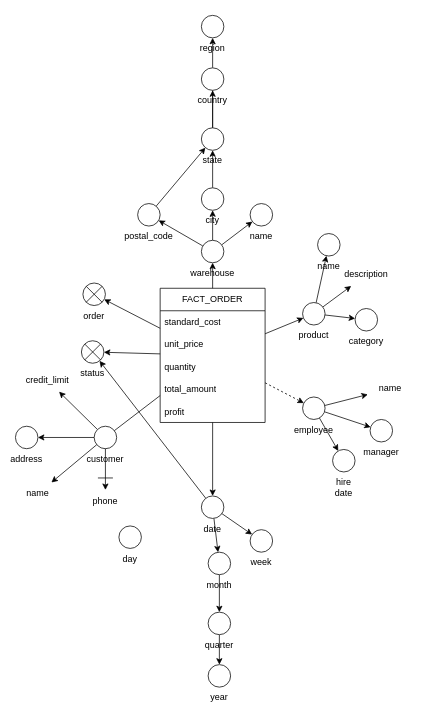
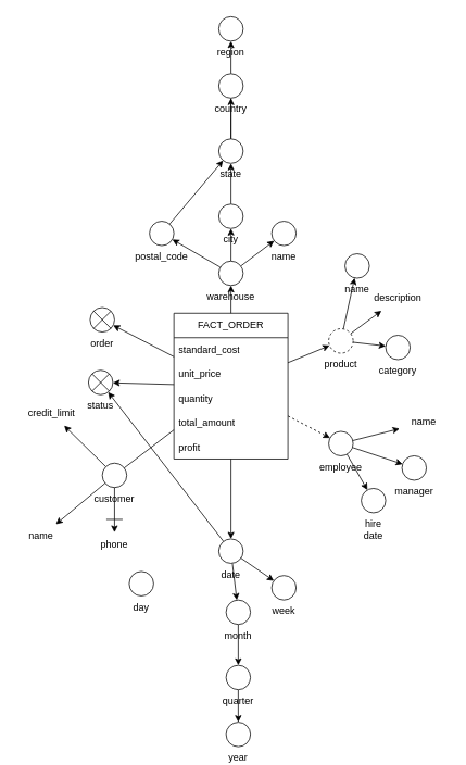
  <mxCell id="0" />
  <mxCell id="1" parent="0" />
  <mxCell id="2" style="rounded=0;orthogonalLoop=1;jettySize=auto;html=1;" parent="1" source="5" target="14" edge="1"><mxGeometry relative="1" as="geometry" /></mxCell>
  <mxCell id="3" style="edgeStyle=none;html=1;fontColor=#FFFF33;dashed=1;" parent="1" source="5" target="55" edge="1"><mxGeometry relative="1" as="geometry" /></mxCell>
  <mxCell id="4" style="rounded=0;orthogonalLoop=1;jettySize=auto;html=1;" parent="1" source="5" target="65" edge="1"><mxGeometry relative="1" as="geometry"><mxPoint x="152.957" y="397.558" as="targetPoint" /></mxGeometry></mxCell>
  <mxCell id="5" value="FACT_ORDER" style="swimlane;fontStyle=0;childLayout=stackLayout;horizontal=1;startSize=30;horizontalStack=0;resizeParent=1;resizeParentMax=0;resizeLast=0;collapsible=1;marginBottom=0;whiteSpace=wrap;html=1;" parent="1" vertex="1"><mxGeometry x="213" y="384" width="140" height="179" as="geometry" /></mxCell>
  <mxCell id="6" value="standard_cost" style="text;strokeColor=none;fillColor=none;align=left;verticalAlign=middle;spacingLeft=4;spacingRight=4;overflow=hidden;points=[[0,0.5],[1,0.5]];portConstraint=eastwest;rotatable=0;whiteSpace=wrap;html=1;" parent="5" vertex="1"><mxGeometry y="30" width="140" height="30" as="geometry" /></mxCell>
  <mxCell id="7" value="unit_price" style="text;strokeColor=none;fillColor=none;align=left;verticalAlign=middle;spacingLeft=4;spacingRight=4;overflow=hidden;points=[[0,0.5],[1,0.5]];portConstraint=eastwest;rotatable=0;whiteSpace=wrap;html=1;" parent="5" vertex="1"><mxGeometry y="60" width="140" height="30" as="geometry" /></mxCell>
  <mxCell id="8" value="quantity" style="text;strokeColor=none;fillColor=none;align=left;verticalAlign=middle;spacingLeft=4;spacingRight=4;overflow=hidden;points=[[0,0.5],[1,0.5]];portConstraint=eastwest;rotatable=0;whiteSpace=wrap;html=1;" parent="5" vertex="1"><mxGeometry y="90" width="140" height="30" as="geometry" /></mxCell>
  <mxCell id="9" value="total_amount" style="text;strokeColor=none;fillColor=none;align=left;verticalAlign=middle;spacingLeft=4;spacingRight=4;overflow=hidden;points=[[0,0.5],[1,0.5]];portConstraint=eastwest;rotatable=0;whiteSpace=wrap;html=1;" parent="5" vertex="1"><mxGeometry y="120" width="140" height="30" as="geometry" /></mxCell>
  <mxCell id="10" value="profit" style="text;strokeColor=none;fillColor=none;align=left;verticalAlign=middle;spacingLeft=4;spacingRight=4;overflow=hidden;points=[[0,0.5],[1,0.5]];portConstraint=eastwest;rotatable=0;whiteSpace=wrap;html=1;" parent="5" vertex="1"><mxGeometry y="150" width="140" height="29" as="geometry" /></mxCell>
  <mxCell id="11" value="" style="rounded=0;orthogonalLoop=1;jettySize=auto;html=1;" parent="1" source="14" target="15" edge="1"><mxGeometry relative="1" as="geometry" /></mxCell>
  <mxCell id="12" style="edgeStyle=none;rounded=0;orthogonalLoop=1;jettySize=auto;html=1;" parent="1" source="14" target="34" edge="1"><mxGeometry relative="1" as="geometry"><mxPoint x="489.914" y="305.634" as="targetPoint" /></mxGeometry></mxCell>
  <mxCell id="13" style="edgeStyle=none;html=1;" parent="1" source="14" target="59" edge="1"><mxGeometry relative="1" as="geometry"><mxPoint x="393" y="351" as="targetPoint" /></mxGeometry></mxCell>
- <mxCell id="14" value="product" style="ellipse;whiteSpace=wrap;html=1;aspect=fixed;labelPosition=center;verticalLabelPosition=bottom;align=center;verticalAlign=top;" parent="1" vertex="1"><mxGeometry x="403" y="403" width="30" height="30" as="geometry" /></mxCell>
+ <mxCell id="14" value="product" style="ellipse;whiteSpace=wrap;html=1;aspect=fixed;labelPosition=center;verticalLabelPosition=bottom;align=center;verticalAlign=top;dashed=1;" parent="1" vertex="1"><mxGeometry x="403" y="403" width="30" height="30" as="geometry" /></mxCell>
  <mxCell id="15" value="category" style="ellipse;whiteSpace=wrap;html=1;aspect=fixed;labelPosition=center;verticalLabelPosition=bottom;align=center;verticalAlign=top;" parent="1" vertex="1"><mxGeometry x="473" y="411" width="30" height="30" as="geometry" /></mxCell>
- <mxCell id="16" style="edgeStyle=none;rounded=0;orthogonalLoop=1;jettySize=auto;html=1;labelBackgroundColor=none;" parent="1" source="18" target="20" edge="1"><mxGeometry relative="1" as="geometry" /></mxCell>
  <mxCell id="17" value="" style="rounded=0;orthogonalLoop=1;jettySize=auto;html=1;endArrow=classic;endFill=1;startArrow=none;startFill=0;labelBackgroundColor=none;" parent="1" source="18" target="35" edge="1"><mxGeometry relative="1" as="geometry"><mxPoint x="140" y="488" as="targetPoint" /></mxGeometry></mxCell>
  <mxCell id="18" value="customer" style="ellipse;whiteSpace=wrap;html=1;aspect=fixed;labelPosition=center;verticalLabelPosition=bottom;align=center;verticalAlign=top;labelBackgroundColor=none;" parent="1" vertex="1"><mxGeometry x="125" y="568" width="30" height="30" as="geometry" /></mxCell>
  <mxCell id="19" style="rounded=0;orthogonalLoop=1;jettySize=auto;html=1;endArrow=none;" parent="1" source="5" target="18" edge="1"><mxGeometry relative="1" as="geometry"><mxPoint x="363" y="478" as="sourcePoint" /><mxPoint x="413" y="478" as="targetPoint" /></mxGeometry></mxCell>
- <mxCell id="20" value="address" style="ellipse;whiteSpace=wrap;html=1;aspect=fixed;labelPosition=center;verticalLabelPosition=bottom;align=center;verticalAlign=top;labelBackgroundColor=none;" parent="1" vertex="1"><mxGeometry x="20" y="568" width="30" height="30" as="geometry" /></mxCell>
  <mxCell id="21" value="" style="edgeStyle=none;rounded=0;orthogonalLoop=1;jettySize=auto;html=1;" parent="1" source="24" target="27" edge="1"><mxGeometry relative="1" as="geometry" /></mxCell>
  <mxCell id="22" value="" style="edgeStyle=none;html=1;fontColor=#FFFFFF;" parent="1" source="24" target="60" edge="1"><mxGeometry relative="1" as="geometry" /></mxCell>
  <mxCell id="23" value="" style="rounded=0;orthogonalLoop=1;jettySize=auto;html=1;fontColor=#000000;" parent="1" source="24" target="62" edge="1"><mxGeometry relative="1" as="geometry" /></mxCell>
  <mxCell id="24" value="warehouse" style="ellipse;whiteSpace=wrap;html=1;aspect=fixed;labelPosition=center;verticalLabelPosition=bottom;align=center;verticalAlign=top;" parent="1" vertex="1"><mxGeometry x="268" y="320" width="30" height="30" as="geometry" /></mxCell>
  <mxCell id="25" style="rounded=0;orthogonalLoop=1;jettySize=auto;html=1;" parent="1" source="5" target="24" edge="1"><mxGeometry relative="1" as="geometry"><mxPoint x="363" y="303" as="sourcePoint" /><mxPoint x="563" y="313" as="targetPoint" /></mxGeometry></mxCell>
  <mxCell id="26" value="" style="edgeStyle=none;rounded=0;orthogonalLoop=1;jettySize=auto;html=1;" parent="1" source="27" target="29" edge="1"><mxGeometry relative="1" as="geometry" /></mxCell>
  <mxCell id="27" value="city" style="ellipse;whiteSpace=wrap;html=1;aspect=fixed;labelPosition=center;verticalLabelPosition=bottom;align=center;verticalAlign=top;" parent="1" vertex="1"><mxGeometry x="268" y="250" width="30" height="30" as="geometry" /></mxCell>
  <mxCell id="28" value="" style="edgeStyle=orthogonalEdgeStyle;rounded=0;orthogonalLoop=1;jettySize=auto;html=1;" parent="1" source="29" target="32" edge="1"><mxGeometry relative="1" as="geometry" /></mxCell>
  <mxCell id="29" value="state" style="ellipse;whiteSpace=wrap;html=1;aspect=fixed;labelPosition=center;verticalLabelPosition=bottom;align=center;verticalAlign=top;" parent="1" vertex="1"><mxGeometry x="268" y="170" width="30" height="30" as="geometry" /></mxCell>
  <mxCell id="30" value="" style="edgeStyle=orthogonalEdgeStyle;rounded=0;orthogonalLoop=1;jettySize=auto;html=1;endArrow=none;endFill=0;" parent="1" source="32" target="29" edge="1"><mxGeometry relative="1" as="geometry" /></mxCell>
  <mxCell id="31" value="" style="edgeStyle=orthogonalEdgeStyle;rounded=0;orthogonalLoop=1;jettySize=auto;html=1;" parent="1" source="32" target="33" edge="1"><mxGeometry relative="1" as="geometry" /></mxCell>
  <mxCell id="32" value="country" style="ellipse;whiteSpace=wrap;html=1;aspect=fixed;labelPosition=center;verticalLabelPosition=bottom;align=center;verticalAlign=top;" parent="1" vertex="1"><mxGeometry x="268" y="90" width="30" height="30" as="geometry" /></mxCell>
  <mxCell id="33" value="region" style="ellipse;whiteSpace=wrap;html=1;aspect=fixed;labelPosition=center;verticalLabelPosition=bottom;align=center;verticalAlign=top;" parent="1" vertex="1"><mxGeometry x="268" y="20" width="30" height="30" as="geometry" /></mxCell>
  <mxCell id="34" value="description" style="text;html=1;strokeColor=none;fillColor=none;align=center;verticalAlign=middle;whiteSpace=wrap;rounded=0;labelPosition=center;verticalLabelPosition=middle;" parent="1" vertex="1"><mxGeometry x="458" y="351" width="60" height="30" as="geometry" /></mxCell>
  <mxCell id="35" value="credit_limit" style="text;html=1;strokeColor=none;fillColor=none;align=center;verticalAlign=middle;whiteSpace=wrap;rounded=0;labelBackgroundColor=none;fontStyle=0;fontColor=#000000;" parent="1" vertex="1"><mxGeometry x="33" y="492" width="60" height="30" as="geometry" /></mxCell>
  <mxCell id="36" value="" style="rounded=0;orthogonalLoop=1;jettySize=auto;html=1;endArrow=classic;endFill=1;startArrow=none;startFill=0;labelBackgroundColor=none;" parent="1" source="18" target="37" edge="1"><mxGeometry relative="1" as="geometry"><mxPoint x="150" y="663" as="sourcePoint" /><mxPoint x="140" y="733" as="targetPoint" /></mxGeometry></mxCell>
  <mxCell id="37" value="name" style="text;html=1;strokeColor=none;fillColor=none;align=center;verticalAlign=middle;whiteSpace=wrap;rounded=0;labelBackgroundColor=none;" parent="1" vertex="1"><mxGeometry x="20" y="643" width="60" height="30" as="geometry" /></mxCell>
  <mxCell id="38" value="" style="rounded=0;orthogonalLoop=1;jettySize=auto;html=1;endArrow=classic;endFill=1;startArrow=none;startFill=0;labelBackgroundColor=none;" parent="1" source="18" target="39" edge="1"><mxGeometry relative="1" as="geometry"><mxPoint x="190" y="598" as="sourcePoint" /><mxPoint x="200" y="743" as="targetPoint" /></mxGeometry></mxCell>
  <mxCell id="39" value="phone" style="text;html=1;strokeColor=none;fillColor=none;align=center;verticalAlign=middle;whiteSpace=wrap;rounded=0;labelBackgroundColor=none;" parent="1" vertex="1"><mxGeometry x="110" y="653" width="60" height="30" as="geometry" /></mxCell>
  <mxCell id="40" style="rounded=0;orthogonalLoop=1;jettySize=auto;html=1;" parent="1" source="5" target="44" edge="1"><mxGeometry relative="1" as="geometry"><mxPoint x="285.925" y="548" as="sourcePoint" /></mxGeometry></mxCell>
  <mxCell id="41" value="" style="edgeStyle=none;rounded=0;orthogonalLoop=1;jettySize=auto;html=1;labelBackgroundColor=none;startArrow=none;startFill=0;endArrow=classic;endFill=1;" parent="1" source="44" target="66" edge="1"><mxGeometry relative="1" as="geometry" /></mxCell>
  <mxCell id="42" value="" style="edgeStyle=none;rounded=0;orthogonalLoop=1;jettySize=auto;html=1;labelBackgroundColor=none;startArrow=none;startFill=0;endArrow=classic;endFill=1;" parent="1" source="44" target="46" edge="1"><mxGeometry relative="1" as="geometry" /></mxCell>
  <mxCell id="43" value="" style="edgeStyle=none;rounded=0;orthogonalLoop=1;jettySize=auto;html=1;labelBackgroundColor=none;startArrow=none;startFill=0;endArrow=classic;endFill=1;" parent="1" source="44" target="48" edge="1"><mxGeometry relative="1" as="geometry" /></mxCell>
  <mxCell id="44" value="date" style="ellipse;whiteSpace=wrap;html=1;aspect=fixed;labelPosition=center;verticalLabelPosition=bottom;align=center;verticalAlign=top;" parent="1" vertex="1"><mxGeometry x="268" y="661" width="30" height="30" as="geometry" /></mxCell>
  <mxCell id="45" value="day" style="ellipse;whiteSpace=wrap;html=1;aspect=fixed;labelPosition=center;verticalLabelPosition=bottom;align=center;verticalAlign=top;" parent="1" vertex="1"><mxGeometry x="158" y="701" width="30" height="30" as="geometry" /></mxCell>
  <mxCell id="46" value="week" style="ellipse;whiteSpace=wrap;html=1;aspect=fixed;labelPosition=center;verticalLabelPosition=bottom;align=center;verticalAlign=top;" parent="1" vertex="1"><mxGeometry x="333" y="706" width="30" height="30" as="geometry" /></mxCell>
  <mxCell id="47" value="" style="edgeStyle=none;rounded=0;orthogonalLoop=1;jettySize=auto;html=1;labelBackgroundColor=none;startArrow=none;startFill=0;endArrow=classic;endFill=1;" parent="1" source="48" target="50" edge="1"><mxGeometry relative="1" as="geometry" /></mxCell>
  <mxCell id="48" value="month" style="ellipse;whiteSpace=wrap;html=1;aspect=fixed;labelPosition=center;verticalLabelPosition=bottom;align=center;verticalAlign=top;" parent="1" vertex="1"><mxGeometry x="277" y="736" width="30" height="30" as="geometry" /></mxCell>
  <mxCell id="49" value="" style="edgeStyle=none;rounded=0;orthogonalLoop=1;jettySize=auto;html=1;labelBackgroundColor=none;startArrow=none;startFill=0;endArrow=classic;endFill=1;" parent="1" source="50" target="51" edge="1"><mxGeometry relative="1" as="geometry" /></mxCell>
  <mxCell id="50" value="quarter" style="ellipse;whiteSpace=wrap;html=1;aspect=fixed;labelPosition=center;verticalLabelPosition=bottom;align=center;verticalAlign=top;" parent="1" vertex="1"><mxGeometry x="277" y="816" width="30" height="30" as="geometry" /></mxCell>
  <mxCell id="51" value="year" style="ellipse;whiteSpace=wrap;html=1;aspect=fixed;labelPosition=center;verticalLabelPosition=bottom;align=center;verticalAlign=top;" parent="1" vertex="1"><mxGeometry x="277" y="886" width="30" height="30" as="geometry" /></mxCell>
  <mxCell id="52" style="edgeStyle=none;html=1;fontColor=#FFFF33;" parent="1" source="55" target="56" edge="1"><mxGeometry relative="1" as="geometry" /></mxCell>
  <mxCell id="53" value="" style="edgeStyle=none;html=1;fontColor=#FFFF33;" parent="1" source="55" target="57" edge="1"><mxGeometry relative="1" as="geometry" /></mxCell>
  <mxCell id="54" value="" style="edgeStyle=none;html=1;fontColor=#FFFF33;" parent="1" source="55" target="58" edge="1"><mxGeometry relative="1" as="geometry" /></mxCell>
  <mxCell id="55" value="employee" style="ellipse;whiteSpace=wrap;html=1;aspect=fixed;labelPosition=center;verticalLabelPosition=bottom;align=center;verticalAlign=top;" parent="1" vertex="1"><mxGeometry x="403" y="529" width="30" height="30" as="geometry" /></mxCell>
  <mxCell id="56" value="name" style="text;html=1;strokeColor=none;fillColor=none;align=center;verticalAlign=middle;whiteSpace=wrap;rounded=0;labelBackgroundColor=none;" parent="1" vertex="1"><mxGeometry x="490" y="503" width="60" height="30" as="geometry" /></mxCell>
  <mxCell id="57" value="hire date" style="ellipse;whiteSpace=wrap;html=1;aspect=fixed;labelPosition=center;verticalLabelPosition=bottom;align=center;verticalAlign=top;" parent="1" vertex="1"><mxGeometry x="443" y="599" width="30" height="30" as="geometry" /></mxCell>
  <mxCell id="58" value="manager" style="ellipse;whiteSpace=wrap;html=1;aspect=fixed;labelPosition=center;verticalLabelPosition=bottom;align=center;verticalAlign=top;" parent="1" vertex="1"><mxGeometry x="493" y="559" width="30" height="30" as="geometry" /></mxCell>
  <mxCell id="59" value="name" style="ellipse;whiteSpace=wrap;html=1;aspect=fixed;labelPosition=center;verticalLabelPosition=bottom;align=center;verticalAlign=top;" parent="1" vertex="1"><mxGeometry x="423" y="311" width="30" height="30" as="geometry" /></mxCell>
  <mxCell id="60" value="name" style="ellipse;whiteSpace=wrap;html=1;aspect=fixed;labelPosition=center;verticalLabelPosition=bottom;align=center;verticalAlign=top;" parent="1" vertex="1"><mxGeometry x="333" y="271" width="30" height="30" as="geometry" /></mxCell>
  <mxCell id="61" style="edgeStyle=none;rounded=0;orthogonalLoop=1;jettySize=auto;html=1;fontColor=#000000;" parent="1" source="62" target="29" edge="1"><mxGeometry relative="1" as="geometry" /></mxCell>
  <mxCell id="62" value="postal_code" style="ellipse;whiteSpace=wrap;html=1;aspect=fixed;labelPosition=center;verticalLabelPosition=bottom;align=center;verticalAlign=top;" parent="1" vertex="1"><mxGeometry x="183" y="271" width="30" height="30" as="geometry" /></mxCell>
  <mxCell id="63" value="" style="endArrow=none;html=1;rounded=0;fontColor=#000000;" parent="1" edge="1"><mxGeometry width="50" height="50" relative="1" as="geometry"><mxPoint x="150" y="637" as="sourcePoint" /><mxPoint x="130" y="637" as="targetPoint" /><Array as="points"><mxPoint x="140" y="637" /></Array></mxGeometry></mxCell>
  <mxCell id="64" value="" style="edgeStyle=none;rounded=0;orthogonalLoop=1;jettySize=auto;html=1;" parent="1" source="5" target="66" edge="1"><mxGeometry relative="1" as="geometry"><mxPoint x="139.999" y="473.319" as="targetPoint" /></mxGeometry></mxCell>
  <mxCell id="65" value="order" style="shape=sumEllipse;perimeter=ellipsePerimeter;whiteSpace=wrap;html=1;backgroundOutline=1;labelPosition=center;verticalLabelPosition=bottom;align=center;verticalAlign=top;" parent="1" vertex="1"><mxGeometry x="110" y="377" width="30" height="30" as="geometry" /></mxCell>
  <mxCell id="66" value="status" style="shape=sumEllipse;perimeter=ellipsePerimeter;whiteSpace=wrap;html=1;backgroundOutline=1;labelPosition=center;verticalLabelPosition=bottom;align=center;verticalAlign=top;" parent="1" vertex="1"><mxGeometry x="108" y="454" width="30" height="30" as="geometry" /></mxCell>
